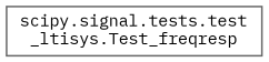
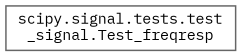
  digraph {
    rankdir=LR
    fontname="IBM Plex Mono"
-   n1 [color=grey40 fillcolor=white fontname="IBM Plex Mono" fontsize=10 height=0.2 label="scipy.signal.tests.test\l_ltisys.Test_freqresp" shape=box style=filled width=0.4]
+   n1 [color=grey40 fillcolor=white fontname="IBM Plex Mono" fontsize=10 height=0.2 label="scipy.signal.tests.test\l_signal.Test_freqresp" shape=box style=filled width=0.4]
  }
